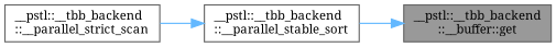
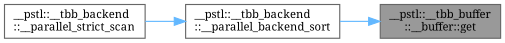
  digraph {
    fontname="Noto Serif"
    rankdir=RL
    node [color=grey40 fillcolor=white fontname="Noto Serif" fontsize=10 shape=box style=filled]
    edge [color=steelblue1 dir=back fontname="Noto Serif" fontsize=10 labelfontname=Helvetica labelfontsize=10 style=solid]
-   n1 [color=gray40 fillcolor=grey60 fontcolor=black height=0.2 label="__pstl::__tbb_backend\l::__buffer::get" width=0.4]
-   n2 [height=0.2 label="__pstl::__tbb_backend\l::__parallel_stable_sort" width=0.4]
+   n1 [color=gray40 fillcolor=grey60 fontcolor=black height=0.2 label="__pstl::__tbb_buffer\l::__buffer::get" width=0.4]
+   n2 [height=0.2 label="__pstl::__tbb_backend\l::__parallel_backend_sort" width=0.4]
    n3 [height=0.2 label="__pstl::__tbb_backend\l::__parallel_strict_scan" width=0.4]
    n1 -> n2
    n2 -> n3
  }
